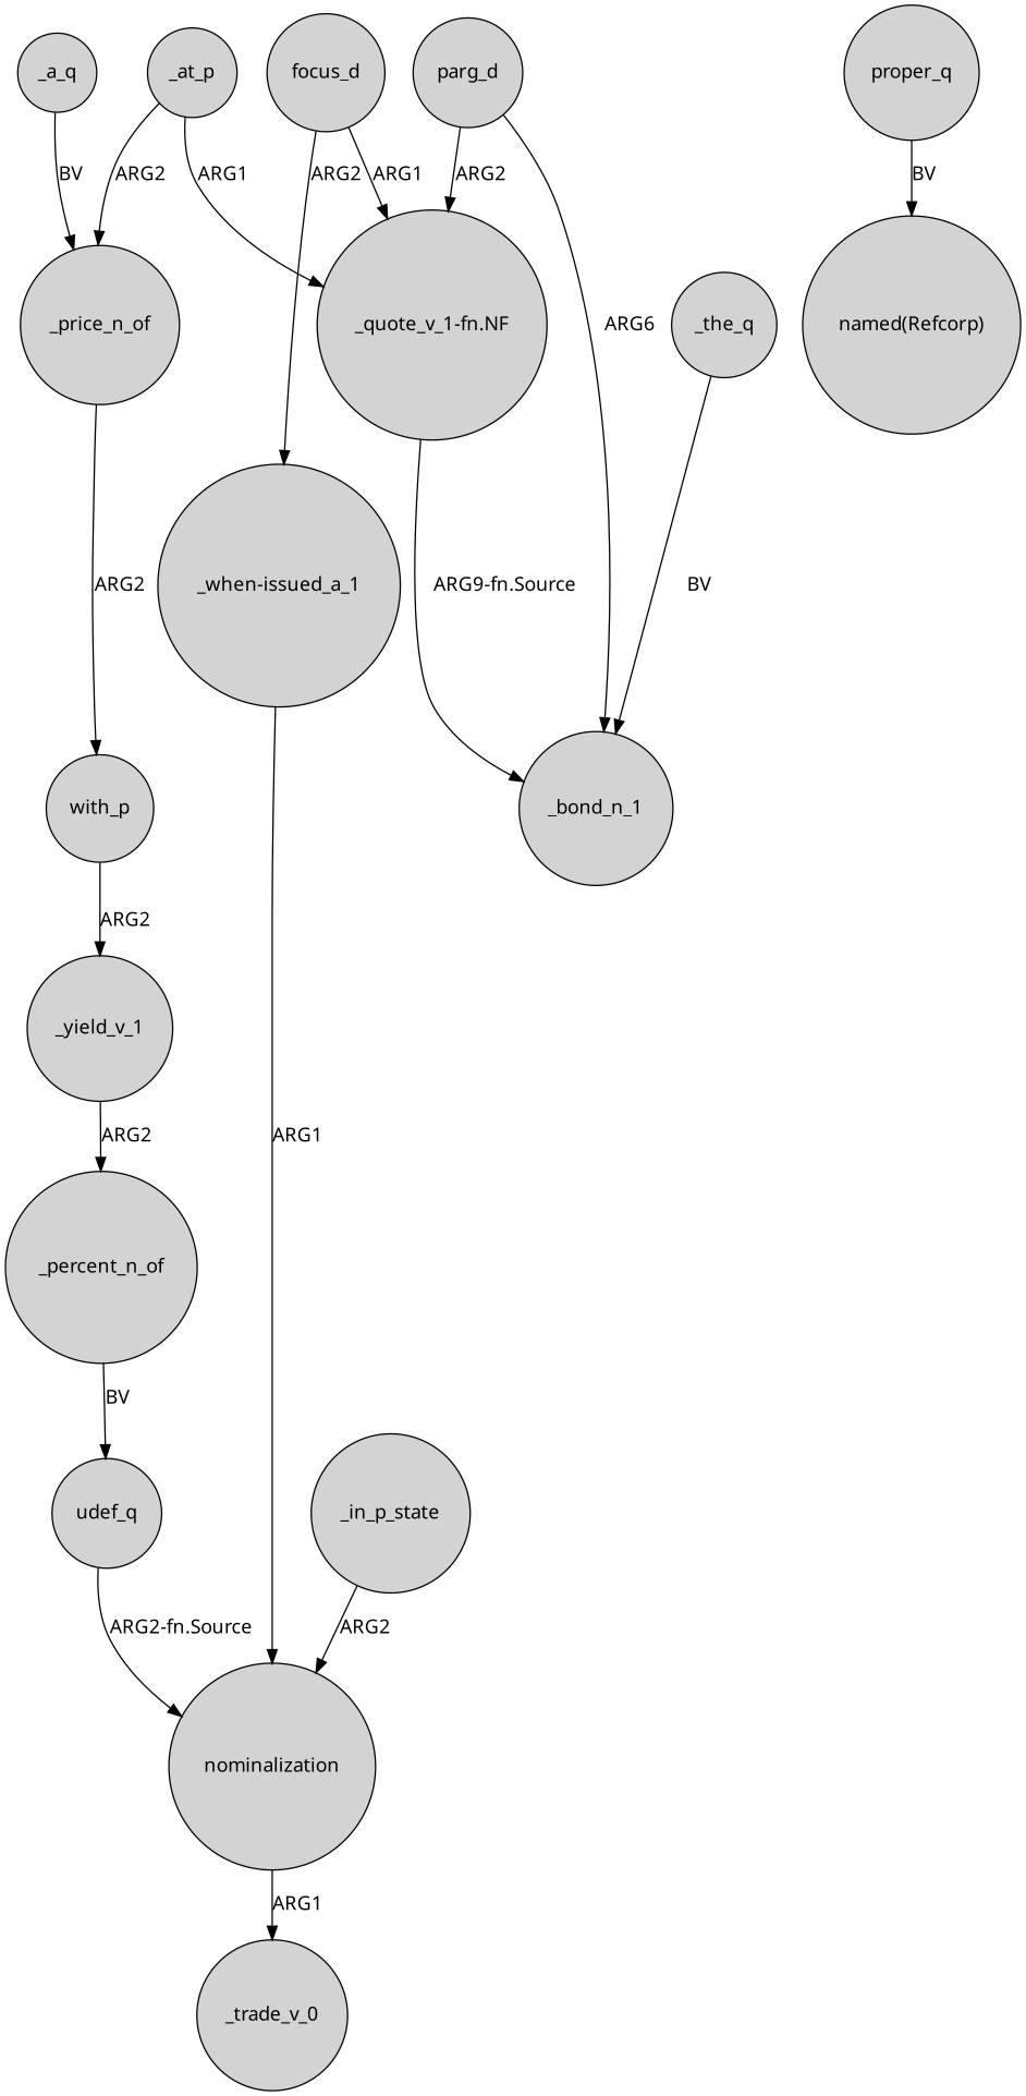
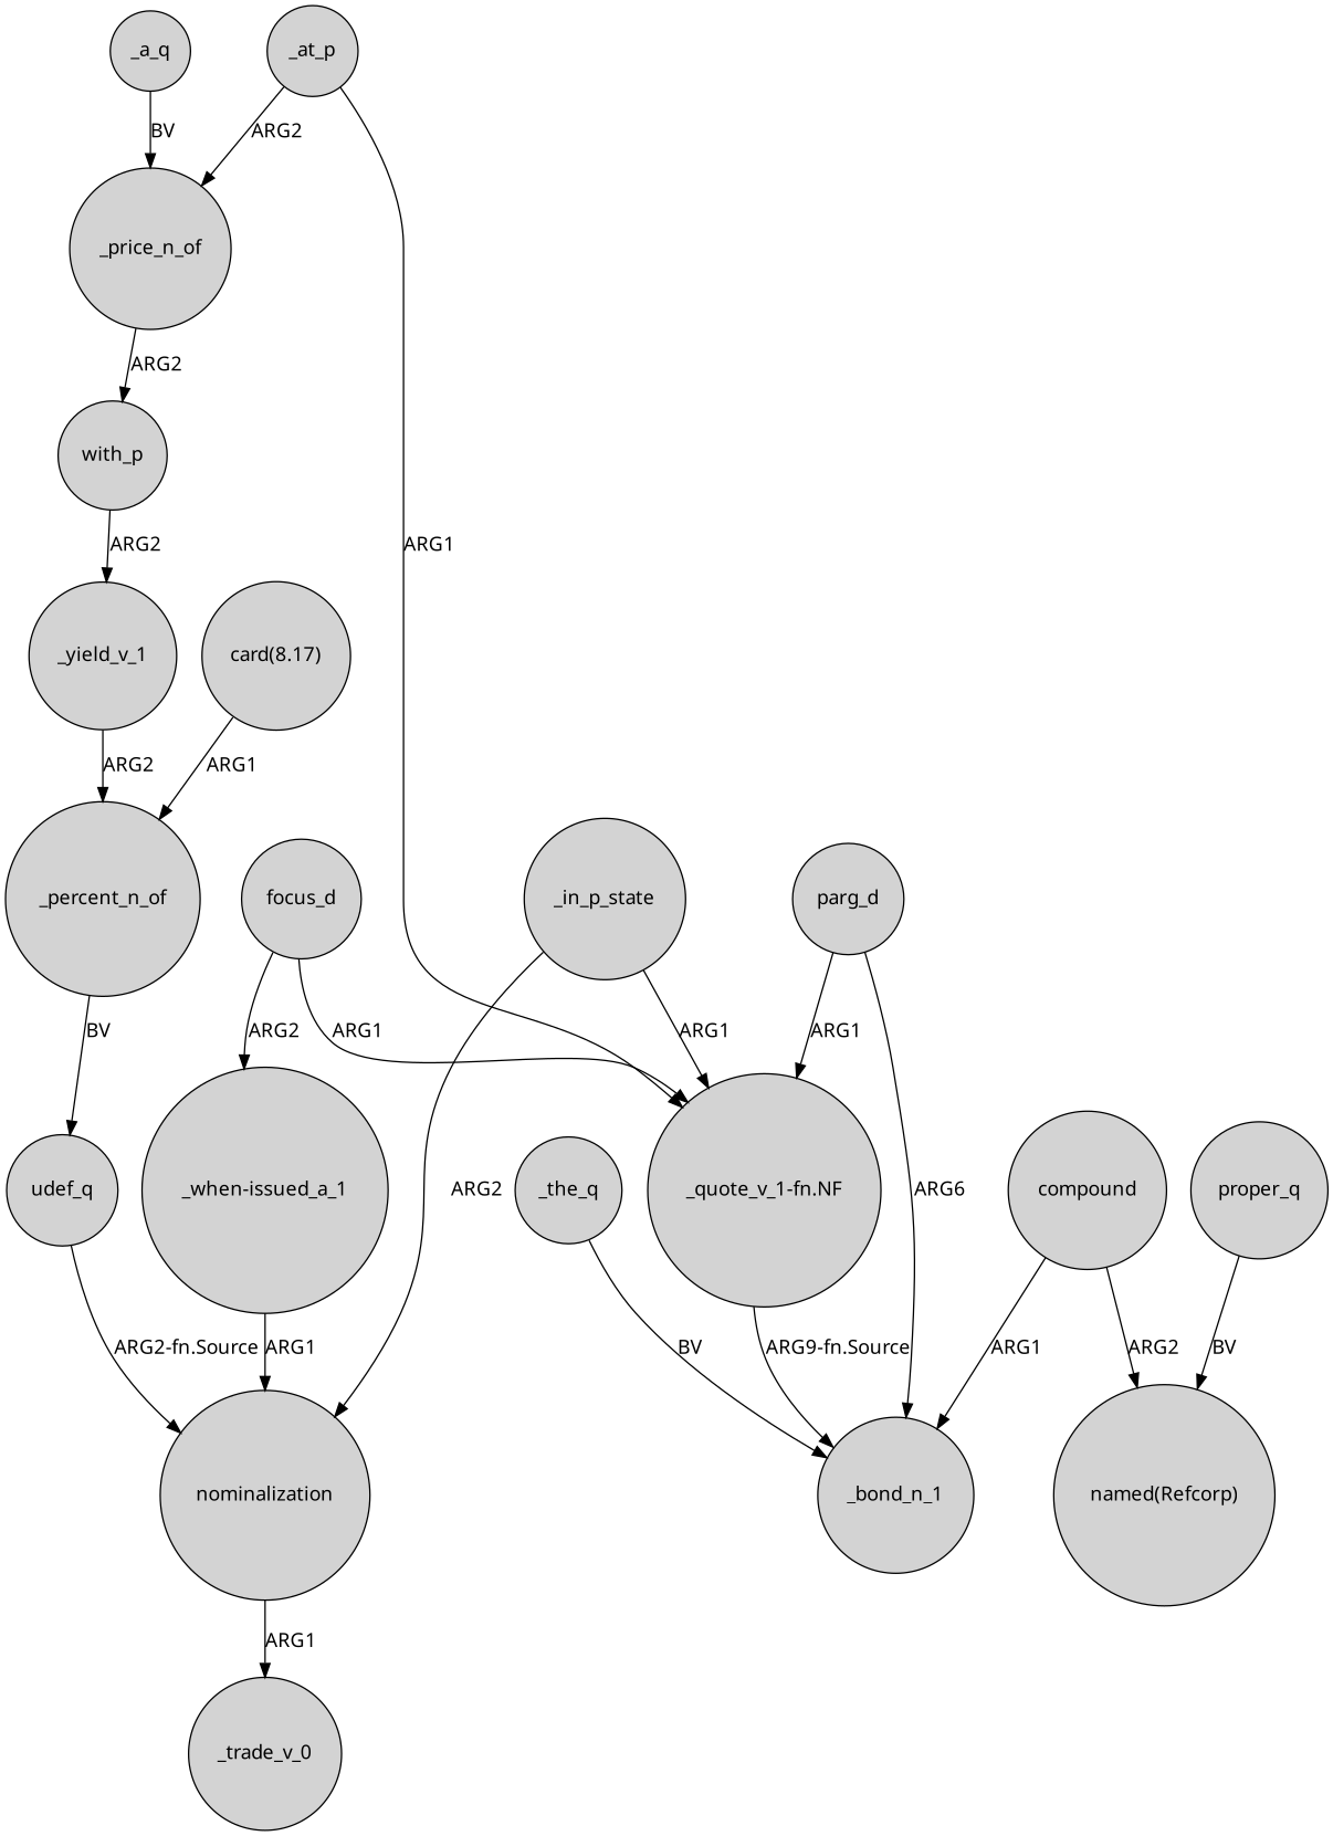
  digraph {
    fontname="Noto Sans"
    node [fontname="Noto Sans" shape=circle style=filled]
    edge [fontname="Noto Sans"]
+   "card(8.17)"
    _percent_n_of
    udef_q
    with_p
    _yield_v_1
    _price_n_of
    parg_d
    _bond_n_1
    "_quote_v_1-fn.NF"
    focus_d
    "_when-issued_a_1"
    _in_p_state
    nominalization
    n14 [label=_trade_v_0]
+   compound
    "named(Refcorp)"
    _at_p
    _the_q
    proper_q
    _a_q
+   "card(8.17)" -> _percent_n_of [label=ARG1]
    _percent_n_of -> udef_q [label=BV]
    udef_q -> nominalization [label="ARG2-fn.Source"]
    with_p -> _yield_v_1 [label=ARG2]
    _yield_v_1 -> _percent_n_of [label=ARG2]
    _price_n_of -> with_p [label=ARG2]
    parg_d -> _bond_n_1 [label=ARG6]
-   parg_d -> "_quote_v_1-fn.NF" [label=ARG2]
+   parg_d -> "_quote_v_1-fn.NF" [label=ARG1]
    "_quote_v_1-fn.NF" -> _bond_n_1 [label="ARG9-fn.Source"]
    focus_d -> "_quote_v_1-fn.NF" [label=ARG1]
    focus_d -> "_when-issued_a_1" [label=ARG2]
    "_when-issued_a_1" -> nominalization [label=ARG1]
+   _in_p_state -> "_quote_v_1-fn.NF" [label=ARG1]
    _in_p_state -> nominalization [label=ARG2]
    nominalization -> n14 [label=ARG1]
+   compound -> _bond_n_1 [label=ARG1]
+   compound -> "named(Refcorp)" [label=ARG2]
    _at_p -> _price_n_of [label=ARG2]
    _at_p -> "_quote_v_1-fn.NF" [label=ARG1]
    _the_q -> _bond_n_1 [label=BV]
    proper_q -> "named(Refcorp)" [label=BV]
    _a_q -> _price_n_of [label=BV]
  }
